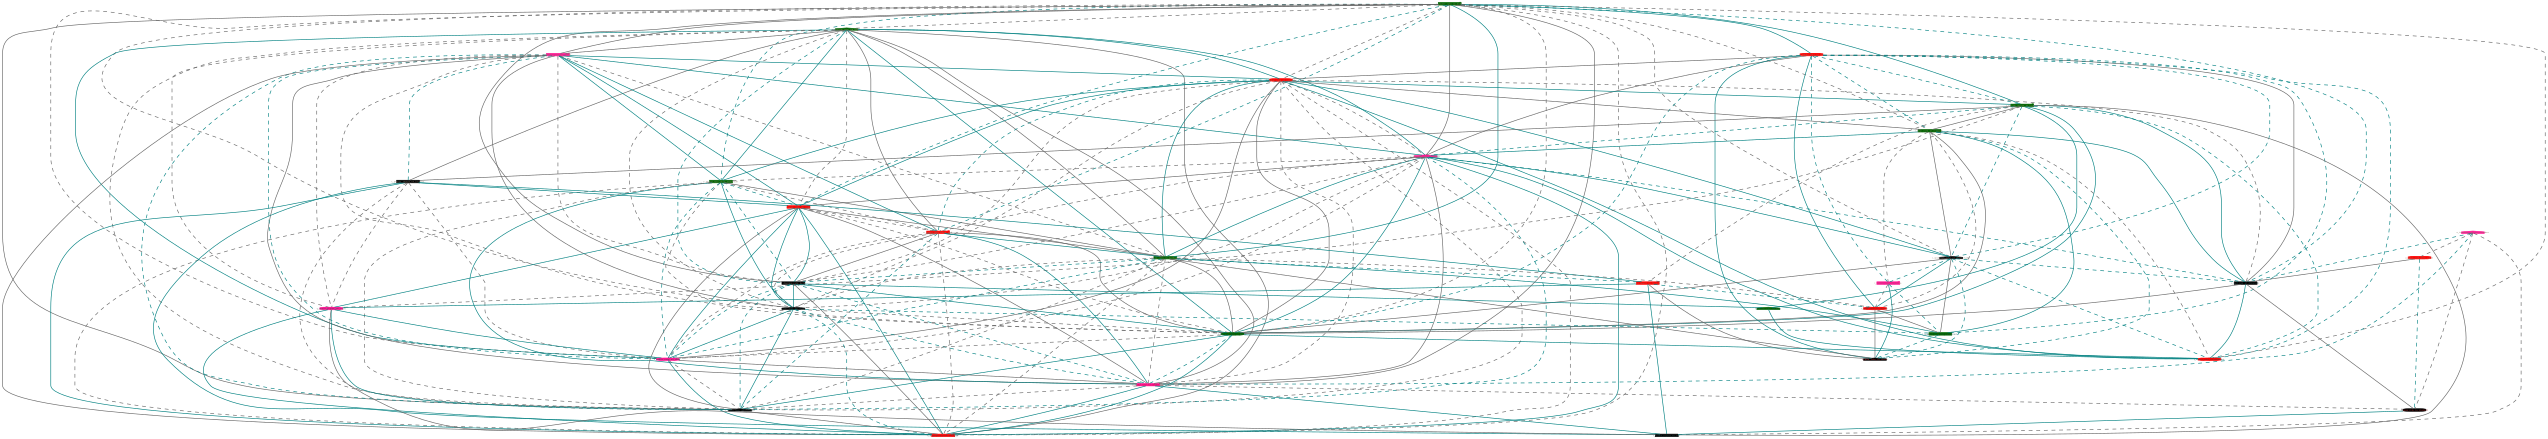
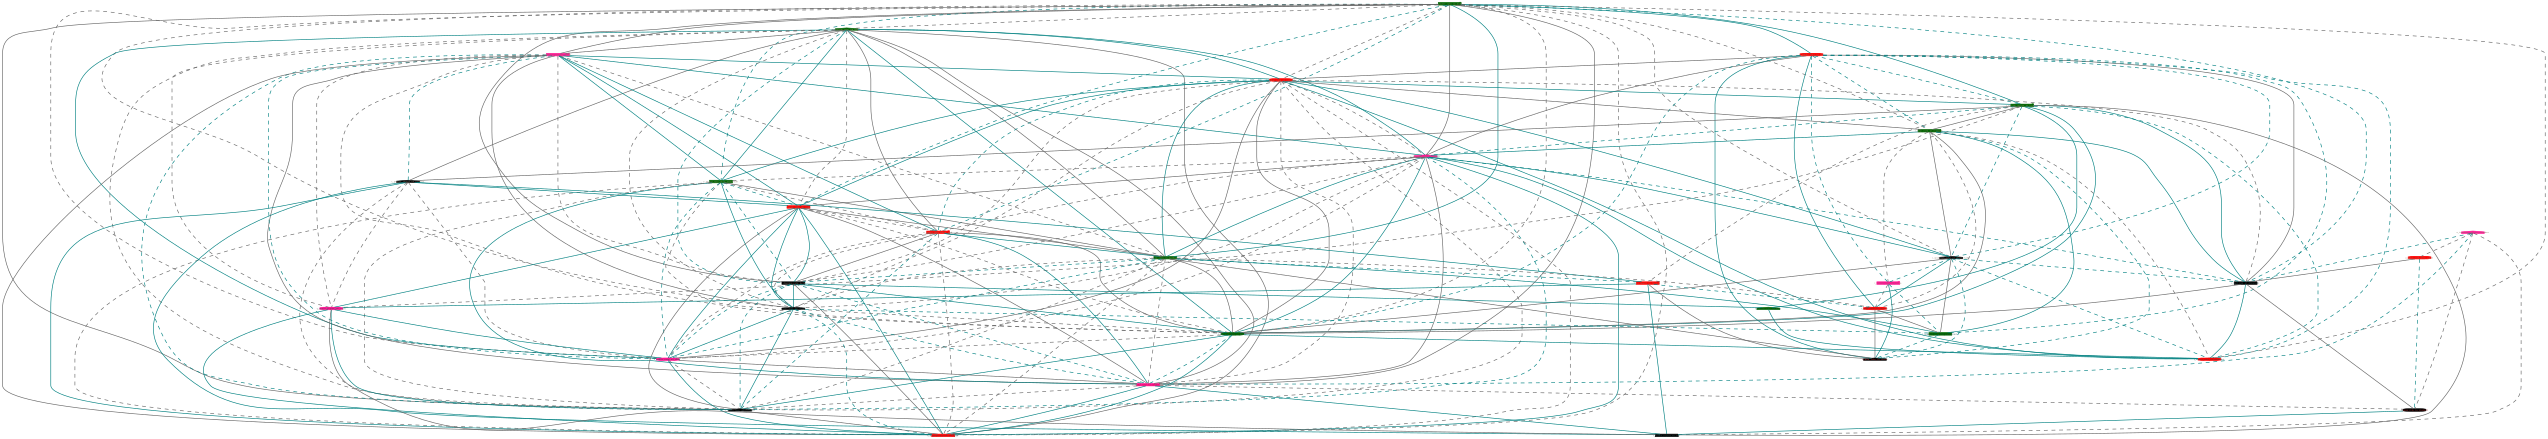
  graph {
    fontname="Fira Sans"
    node [color=darkgreen fixedsize=true fontcolor="#8b7d6b" fontsize=4 shape=note style=filled fontname="Fira Sans"]
    edge [color=teal w=1 style=solid fontname="Fira Sans"]
    "1_lower_rate_of_debt " [height=.06 shape=folder width=.5]
    "1_review_rate_on_bond " [height=.06 shape=house width=.5]
    "1_retain_rate_on_paper " [color=deeppink height=.06 width=.5]
    "0_taken_role_of_on " [color=red height=.06 shape=cylinder width=.5]
    "1_reduc_rate_of_increas " [color=red height=.06 shape=cylinder width=.5]
    "1_follow_report_of_improv " [height=.06 shape=folder width=.5]
    "1_plai_role_of_messiah " [height=.06 width=.5]
    "1_increas_rate_of_return " [color=deeppink height=.06 shape=house width=.5]
    "1_undertak_role_of_decis-make " [color=black height=.06 shape=house width=.5]
    "0_found_rate_dure_othernum " [height=.06 width=.5]
    "0_transfer_risk_to_investor " [color=deeppink height=.06 shape=house width=.5]
-   "1_prepar_report_on_impact " [color=black height=.06 width=.5]
+   "1_prepar_report_on_impact " [color=black height=.06 shape=house width=.5]
    "1_reset_rate_on_note " [color=red height=.06 width=.5]
    "0_lower_rate_befor_end " [color=red height=.06 shape=folder width=.5]
    "1_relax_rate_in_entitynam " [height=.06 width=.5]
    "1_is_report_in_bureau " [color=red height=.06 shape=folder width=.5]
    "0_depress_rate_by_% " [color=black height=.06 width=.5]
    "0_take_risk_with_capit " [color=red height=.06 shape=cylinder width=.5]
    "1_relish_role_as_home " [color=deeppink height=.06 shape=folder width=.5]
    "0_nudg_rate_to_othernum " [color=deeppink fontcolor="#b22222" height=.06 width=.5]
    "1_pose_risk_to_student " [color=black fontcolor="#b22222" height=.06 shape=cylinder width=.5]
    "0_plai_role_in_decis " [color=black fontcolor="#b22222" height=.06 shape=house width=.5]
    "1_run_risk_of_disintegr " [color=black fontcolor="#2f4f4f" height=.06 width=.5]
    "1_pai_rate_for_fund " [color=black fontcolor="#2f4f4f" height=.06 shape=house width=.5]
    "1_compar_rate_of_group " [fontcolor="#2f4f4f" height=.06 shape=cylinder width=.5]
    "1_reduc_rate_on_debt " [color=deeppink fontcolor="#2f4f4f" height=.06 shape=cylinder width=.5]
    "1_adopt_rule_of_construct " [color=red fontcolor="#2f4f4f" height=.06 shape=cylinder width=.5]
    "1_lower_rate_on_million " [color=black fontcolor="#2f4f4f" height=.06 shape=house width=.5]
    "1_downgrad_rate_on_debt " [color=red fontcolor="#2f4f4f" height=.06 shape=folder width=.5]
    "1_suppli_report_on_plan " [color=deeppink fontcolor="#2f4f4f" height=.06 shape=cylinder width=.5]
    "1_plai_role_in_declin " [color=red fontcolor="#2f4f4f" height=.06 shape=cylinder width=.5]
    "1_support_role_for_entitynam " [fontcolor="#2f4f4f" height=.06 width=.5]
    "1_follow_rule_by_judg " [fontcolor="#2f4f4f" height=.06 shape=house width=.5]
    "1_make_report_to_the " [color=black fontcolor="#2f4f4f" height=.06 width=.5]
    subgraph sub_1 {
      "1_lower_rate_of_debt "
      "1_review_rate_on_bond "
      "1_retain_rate_on_paper "
      "0_taken_role_of_on "
      "1_reduc_rate_of_increas "
      "1_follow_report_of_improv "
      "1_plai_role_of_messiah "
      "1_increas_rate_of_return "
      "1_undertak_role_of_decis-make "
      "0_found_rate_dure_othernum "
      "0_transfer_risk_to_investor "
      "1_prepar_report_on_impact "
      "1_reset_rate_on_note "
      "0_lower_rate_befor_end "
      "1_relax_rate_in_entitynam "
      "1_is_report_in_bureau "
      "0_depress_rate_by_% "
      "0_take_risk_with_capit "
      "1_relish_role_as_home "
    }
    subgraph sub_2 {
      "0_nudg_rate_to_othernum "
      "1_pose_risk_to_student "
      "0_plai_role_in_decis "
    }
    "1_lower_rate_of_debt " -- "1_review_rate_on_bond " [color=gray40 style=dashed]
    "1_lower_rate_of_debt " -- "1_retain_rate_on_paper " [color=gray40]
    "1_lower_rate_of_debt " -- "0_taken_role_of_on "
    "1_lower_rate_of_debt " -- "1_reduc_rate_of_increas " [color=gray40 w=2 style=dashed]
    "1_lower_rate_of_debt " -- "1_follow_report_of_improv "
    "1_lower_rate_of_debt " -- "1_plai_role_of_messiah " [color=gray40 style=dashed]
    "1_lower_rate_of_debt " -- "1_increas_rate_of_return " [color=gray40 w=2]
    "1_lower_rate_of_debt " -- "1_undertak_role_of_decis-make " [color=gray40 style=dashed]
    "1_lower_rate_of_debt " -- "0_found_rate_dure_othernum " [style=dashed]
    "1_lower_rate_of_debt " -- "1_reset_rate_on_note " [style=dashed]
    "1_lower_rate_of_debt " -- "0_lower_rate_befor_end " [w=2 style=dashed]
    "1_lower_rate_of_debt " -- "1_relax_rate_in_entitynam "
    "1_lower_rate_of_debt " -- "0_depress_rate_by_% " [color=gray40]
    "1_lower_rate_of_debt " -- "0_nudg_rate_to_othernum " [color=gray40]
    "1_lower_rate_of_debt " -- "1_run_risk_of_disintegr " [style=dashed]
    "1_lower_rate_of_debt " -- "1_pai_rate_for_fund " [color=gray40 style=dashed]
    "1_lower_rate_of_debt " -- "1_compar_rate_of_group " [color=gray40 w=2 style=dashed]
    "1_lower_rate_of_debt " -- "1_reduc_rate_on_debt " [color=gray40 w=2 style=dashed]
    "1_lower_rate_of_debt " -- "1_adopt_rule_of_construct " [color=gray40 style=dashed]
    "1_lower_rate_of_debt " -- "1_lower_rate_on_million " [color=gray40 w=2]
    "1_lower_rate_of_debt " -- "1_downgrad_rate_on_debt " [color=gray40 w=2 style=dashed]
    "1_review_rate_on_bond " -- "1_retain_rate_on_paper " [color=gray40 w=2]
    "1_review_rate_on_bond " -- "1_reduc_rate_of_increas "
    "1_review_rate_on_bond " -- "1_increas_rate_of_return "
    "1_review_rate_on_bond " -- "0_found_rate_dure_othernum "
    "1_review_rate_on_bond " -- "1_prepar_report_on_impact " [color=gray40]
    "1_review_rate_on_bond " -- "1_reset_rate_on_note " [color=gray40 w=2 style=dashed]
    "1_review_rate_on_bond " -- "0_lower_rate_befor_end " [color=gray40]
    "1_review_rate_on_bond " -- "1_relax_rate_in_entitynam " [color=gray40]
    "1_review_rate_on_bond " -- "0_depress_rate_by_% " [style=dashed]
    "1_review_rate_on_bond " -- "0_nudg_rate_to_othernum " [color=gray40]
    "1_review_rate_on_bond " -- "1_pai_rate_for_fund " [color=gray40 style=dashed]
    "1_review_rate_on_bond " -- "1_compar_rate_of_group "
    "1_review_rate_on_bond " -- "1_reduc_rate_on_debt " [w=2]
    "1_review_rate_on_bond " -- "1_lower_rate_on_million " [color=gray40 w=2 style=dashed]
    "1_review_rate_on_bond " -- "1_downgrad_rate_on_debt " [color=gray40 w=2]
    "1_review_rate_on_bond " -- "1_suppli_report_on_plan " [color=gray40 style=dashed]
    "1_retain_rate_on_paper " -- "1_reduc_rate_of_increas "
    "1_retain_rate_on_paper " -- "1_increas_rate_of_return "
    "1_retain_rate_on_paper " -- "0_found_rate_dure_othernum "
    "1_retain_rate_on_paper " -- "1_prepar_report_on_impact " [style=dashed]
    "1_retain_rate_on_paper " -- "1_reset_rate_on_note " [w=2]
    "1_retain_rate_on_paper " -- "0_lower_rate_befor_end "
    "1_retain_rate_on_paper " -- "1_relax_rate_in_entitynam " [color=gray40 style=dashed]
    "1_retain_rate_on_paper " -- "0_depress_rate_by_% " [color=gray40 style=dashed]
    "1_retain_rate_on_paper " -- "0_nudg_rate_to_othernum " [color=gray40]
    "1_retain_rate_on_paper " -- "1_pai_rate_for_fund " [color=gray40]
    "1_retain_rate_on_paper " -- "1_compar_rate_of_group " [color=gray40 style=dashed]
    "1_retain_rate_on_paper " -- "1_reduc_rate_on_debt " [w=2 style=dashed]
    "1_retain_rate_on_paper " -- "1_lower_rate_on_million " [w=2 style=dashed]
    "1_retain_rate_on_paper " -- "1_downgrad_rate_on_debt " [color=gray40 w=2]
    "1_retain_rate_on_paper " -- "1_suppli_report_on_plan " [color=gray40 style=dashed]
    "0_taken_role_of_on " -- "1_reduc_rate_of_increas " [color=gray40]
    "0_taken_role_of_on " -- "1_follow_report_of_improv " [style=dashed]
    "0_taken_role_of_on " -- "1_plai_role_of_messiah " [w=2 style=dashed]
    "0_taken_role_of_on " -- "1_increas_rate_of_return " [color=gray40]
    "0_taken_role_of_on " -- "1_undertak_role_of_decis-make " [w=2 style=dashed]
    "0_taken_role_of_on " -- "1_relish_role_as_home " [style=dashed]
    "0_taken_role_of_on " -- "0_plai_role_in_decis "
    "0_taken_role_of_on " -- "1_run_risk_of_disintegr " [color=gray40]
    "0_taken_role_of_on " -- "1_compar_rate_of_group " [style=dashed]
    "0_taken_role_of_on " -- "1_adopt_rule_of_construct " [style=dashed]
    "0_taken_role_of_on " -- "1_plai_role_in_declin "
    "0_taken_role_of_on " -- "1_support_role_for_entitynam " [style=dashed]
    "1_reduc_rate_of_increas " -- "1_follow_report_of_improv "
    "1_reduc_rate_of_increas " -- "1_plai_role_of_messiah " [color=gray40]
    "1_reduc_rate_of_increas " -- "1_increas_rate_of_return " [color=gray40 w=2 style=dashed]
    "1_reduc_rate_of_increas " -- "1_undertak_role_of_decis-make "
    "1_reduc_rate_of_increas " -- "0_found_rate_dure_othernum "
    "1_reduc_rate_of_increas " -- "1_reset_rate_on_note "
    "1_reduc_rate_of_increas " -- "0_lower_rate_befor_end " [style=dashed]
    "1_reduc_rate_of_increas " -- "1_relax_rate_in_entitynam "
    "1_reduc_rate_of_increas " -- "0_depress_rate_by_% " [color=gray40 style=dashed]
    "1_reduc_rate_of_increas " -- "0_nudg_rate_to_othernum " [color=gray40 style=dashed]
    "1_reduc_rate_of_increas " -- "1_run_risk_of_disintegr " [color=gray40 style=dashed]
    "1_reduc_rate_of_increas " -- "1_pai_rate_for_fund " [color=gray40 style=dashed]
    "1_reduc_rate_of_increas " -- "1_compar_rate_of_group " [color=gray40 w=2]
    "1_reduc_rate_of_increas " -- "1_reduc_rate_on_debt " [color=gray40 w=2]
    "1_reduc_rate_of_increas " -- "1_adopt_rule_of_construct "
    "1_reduc_rate_of_increas " -- "1_lower_rate_on_million " [color=gray40 style=dashed]
    "1_reduc_rate_of_increas " -- "1_downgrad_rate_on_debt " [color=gray40 style=dashed]
    "1_follow_report_of_improv " -- "1_plai_role_of_messiah " [color=gray40]
    "1_follow_report_of_improv " -- "1_increas_rate_of_return " [style=dashed]
    "1_follow_report_of_improv " -- "1_undertak_role_of_decis-make " [style=dashed]
    "1_follow_report_of_improv " -- "1_prepar_report_on_impact " [color=gray40]
    "1_follow_report_of_improv " -- "1_is_report_in_bureau " [color=gray40 style=dashed]
    "1_follow_report_of_improv " -- "1_run_risk_of_disintegr "
    "1_follow_report_of_improv " -- "1_compar_rate_of_group "
    "1_follow_report_of_improv " -- "1_adopt_rule_of_construct " [style=dashed]
    "1_follow_report_of_improv " -- "1_suppli_report_on_plan " [color=gray40 style=dashed]
    "1_follow_report_of_improv " -- "1_follow_rule_by_judg "
    "1_follow_report_of_improv " -- "1_make_report_to_the " [color=gray40]
    "1_plai_role_of_messiah " -- "1_increas_rate_of_return "
    "1_plai_role_of_messiah " -- "1_undertak_role_of_decis-make " [color=gray40 w=2]
    "1_plai_role_of_messiah " -- "1_relish_role_as_home " [color=gray40 style=dashed]
    "1_plai_role_of_messiah " -- "0_plai_role_in_decis " [w=2 style=dashed]
    "1_plai_role_of_messiah " -- "1_run_risk_of_disintegr "
    "1_plai_role_of_messiah " -- "1_compar_rate_of_group " [color=gray40]
    "1_plai_role_of_messiah " -- "1_adopt_rule_of_construct " [color=gray40 style=dashed]
    "1_plai_role_of_messiah " -- "1_plai_role_in_declin " [color=gray40 w=2 style=dashed]
    "1_plai_role_of_messiah " -- "1_support_role_for_entitynam "
    "1_increas_rate_of_return " -- "1_undertak_role_of_decis-make "
    "1_increas_rate_of_return " -- "0_found_rate_dure_othernum " [color=gray40 style=dashed]
    "1_increas_rate_of_return " -- "1_reset_rate_on_note " [color=gray40]
    "1_increas_rate_of_return " -- "0_lower_rate_befor_end " [color=gray40 style=dashed]
    "1_increas_rate_of_return " -- "1_relax_rate_in_entitynam "
    "1_increas_rate_of_return " -- "0_depress_rate_by_% " [color=gray40 style=dashed]
    "1_increas_rate_of_return " -- "0_nudg_rate_to_othernum " [color=gray40]
    "1_increas_rate_of_return " -- "1_run_risk_of_disintegr " [style=dashed]
    "1_increas_rate_of_return " -- "1_pai_rate_for_fund " [color=gray40 style=dashed]
    "1_increas_rate_of_return " -- "1_compar_rate_of_group " [w=2]
    "1_increas_rate_of_return " -- "1_reduc_rate_on_debt " [color=gray40 style=dashed]
    "1_increas_rate_of_return " -- "1_adopt_rule_of_construct "
    "1_increas_rate_of_return " -- "1_lower_rate_on_million " [style=dashed]
    "1_increas_rate_of_return " -- "1_downgrad_rate_on_debt "
    "1_undertak_role_of_decis-make " -- "1_relish_role_as_home " [style=dashed]
    "1_undertak_role_of_decis-make " -- "0_plai_role_in_decis " [style=dashed]
    "1_undertak_role_of_decis-make " -- "1_run_risk_of_disintegr " [style=dashed]
    "1_undertak_role_of_decis-make " -- "1_compar_rate_of_group " [color=gray40]
    "1_undertak_role_of_decis-make " -- "1_adopt_rule_of_construct " [style=dashed]
    "1_undertak_role_of_decis-make " -- "1_plai_role_in_declin "
    "1_undertak_role_of_decis-make " -- "1_support_role_for_entitynam " [color=gray40]
    "0_found_rate_dure_othernum " -- "1_reset_rate_on_note " [style=dashed]
    "0_found_rate_dure_othernum " -- "0_lower_rate_befor_end " [color=gray40 style=dashed]
    "0_found_rate_dure_othernum " -- "1_relax_rate_in_entitynam " [color=gray40]
    "0_found_rate_dure_othernum " -- "0_depress_rate_by_% " [style=dashed]
    "0_found_rate_dure_othernum " -- "0_nudg_rate_to_othernum " [w=2]
    "0_found_rate_dure_othernum " -- "1_pai_rate_for_fund "
    "0_found_rate_dure_othernum " -- "1_compar_rate_of_group " [color=gray40 style=dashed]
    "0_found_rate_dure_othernum " -- "1_reduc_rate_on_debt " [style=dashed]
    "0_found_rate_dure_othernum " -- "1_lower_rate_on_million " [color=gray40 style=dashed]
    "0_found_rate_dure_othernum " -- "1_downgrad_rate_on_debt " [color=gray40 style=dashed]
    "0_transfer_risk_to_investor " -- "0_take_risk_with_capit " [color=gray40 style=dashed]
    "0_transfer_risk_to_investor " -- "0_nudg_rate_to_othernum " [style=dashed]
    "0_transfer_risk_to_investor " -- "1_pose_risk_to_student " [color=gray40 w=2 style=dashed]
    "0_transfer_risk_to_investor " -- "1_run_risk_of_disintegr " [style=dashed]
    "0_transfer_risk_to_investor " -- "1_make_report_to_the " [color=gray40 style=dashed]
    "1_prepar_report_on_impact " -- "1_reset_rate_on_note "
    "1_prepar_report_on_impact " -- "1_is_report_in_bureau "
    "1_prepar_report_on_impact " -- "1_reduc_rate_on_debt " [color=gray40 style=dashed]
    "1_prepar_report_on_impact " -- "1_lower_rate_on_million " [color=gray40 style=dashed]
    "1_prepar_report_on_impact " -- "1_downgrad_rate_on_debt "
    "1_prepar_report_on_impact " -- "1_suppli_report_on_plan " [color=gray40 w=2 style=dashed]
    "1_prepar_report_on_impact " -- "1_make_report_to_the "
    "1_reset_rate_on_note " -- "0_lower_rate_befor_end " [color=gray40 style=dashed]
    "1_reset_rate_on_note " -- "1_relax_rate_in_entitynam " [color=gray40]
    "1_reset_rate_on_note " -- "0_depress_rate_by_% "
    "1_reset_rate_on_note " -- "0_nudg_rate_to_othernum " [color=gray40]
    "1_reset_rate_on_note " -- "1_pai_rate_for_fund "
    "1_reset_rate_on_note " -- "1_compar_rate_of_group " [color=gray40 style=dashed]
    "1_reset_rate_on_note " -- "1_reduc_rate_on_debt " [w=2]
    "1_reset_rate_on_note " -- "1_lower_rate_on_million " [color=gray40 w=2]
    "1_reset_rate_on_note " -- "1_downgrad_rate_on_debt " [w=2]
    "1_reset_rate_on_note " -- "1_suppli_report_on_plan "
    "0_lower_rate_befor_end " -- "1_relax_rate_in_entitynam "
    "0_lower_rate_befor_end " -- "0_depress_rate_by_% " [color=gray40]
    "0_lower_rate_befor_end " -- "0_nudg_rate_to_othernum "
    "0_lower_rate_befor_end " -- "1_pai_rate_for_fund " [color=gray40 style=dashed]
    "0_lower_rate_befor_end " -- "1_compar_rate_of_group " [color=gray40]
    "0_lower_rate_befor_end " -- "1_reduc_rate_on_debt " [color=gray40 style=dashed]
    "0_lower_rate_befor_end " -- "1_lower_rate_on_million " [w=2 style=dashed]
    "0_lower_rate_befor_end " -- "1_downgrad_rate_on_debt " [color=gray40 style=dashed]
    "1_relax_rate_in_entitynam " -- "1_is_report_in_bureau " [style=dashed]
    "1_relax_rate_in_entitynam " -- "0_depress_rate_by_% " [style=dashed]
    "1_relax_rate_in_entitynam " -- "0_nudg_rate_to_othernum " [color=gray40 style=dashed]
    "1_relax_rate_in_entitynam " -- "0_plai_role_in_decis " [color=gray40]
    "1_relax_rate_in_entitynam " -- "1_pai_rate_for_fund " [color=gray40 style=dashed]
    "1_relax_rate_in_entitynam " -- "1_compar_rate_of_group " [color=gray40]
    "1_relax_rate_in_entitynam " -- "1_reduc_rate_on_debt " [style=dashed]
    "1_relax_rate_in_entitynam " -- "1_lower_rate_on_million " [color=gray40 style=dashed]
    "1_relax_rate_in_entitynam " -- "1_downgrad_rate_on_debt " [color=gray40 style=dashed]
    "1_relax_rate_in_entitynam " -- "1_plai_role_in_declin " [color=gray40 style=dashed]
    "1_relax_rate_in_entitynam " -- "1_support_role_for_entitynam "
    "1_is_report_in_bureau " -- "0_plai_role_in_decis " [color=gray40]
    "1_is_report_in_bureau " -- "1_suppli_report_on_plan "
    "1_is_report_in_bureau " -- "1_plai_role_in_declin " [style=dashed]
    "1_is_report_in_bureau " -- "1_make_report_to_the "
    "0_depress_rate_by_% " -- "0_nudg_rate_to_othernum " [style=dashed]
    "0_depress_rate_by_% " -- "1_pai_rate_for_fund "
    "0_depress_rate_by_% " -- "1_compar_rate_of_group "
    "0_depress_rate_by_% " -- "1_reduc_rate_on_debt " [style=dashed]
    "0_depress_rate_by_% " -- "1_lower_rate_on_million " [style=dashed]
    "0_depress_rate_by_% " -- "1_downgrad_rate_on_debt " [color=gray40]
    "0_depress_rate_by_% " -- "1_follow_rule_by_judg "
    "0_take_risk_with_capit " -- "1_pose_risk_to_student " [style=dashed]
    "0_take_risk_with_capit " -- "1_run_risk_of_disintegr " [color=gray40]
    "1_relish_role_as_home " -- "0_plai_role_in_decis "
    "1_relish_role_as_home " -- "1_plai_role_in_declin " [color=gray40 style=dashed]
    "1_relish_role_as_home " -- "1_support_role_for_entitynam " [style=dashed]
    "0_nudg_rate_to_othernum " -- "1_pose_risk_to_student " [color=gray40 style=dashed]
    "0_nudg_rate_to_othernum " -- "1_lower_rate_on_million " [color=gray40 style=dashed]
    "0_nudg_rate_to_othernum " -- "1_downgrad_rate_on_debt "
    "0_nudg_rate_to_othernum " -- "1_make_report_to_the "
    "1_pose_risk_to_student " -- "1_make_report_to_the "
    "1_run_risk_of_disintegr " -- "1_pose_risk_to_student " [color=gray40]
    "1_run_risk_of_disintegr " -- "1_compar_rate_of_group " [color=gray40]
    "1_run_risk_of_disintegr " -- "1_adopt_rule_of_construct "
    "1_pai_rate_for_fund " -- "0_nudg_rate_to_othernum " [style=dashed]
    "1_pai_rate_for_fund " -- "1_compar_rate_of_group " [color=gray40 style=dashed]
    "1_pai_rate_for_fund " -- "1_reduc_rate_on_debt "
    "1_pai_rate_for_fund " -- "1_lower_rate_on_million "
    "1_pai_rate_for_fund " -- "1_downgrad_rate_on_debt " [style=dashed]
    "1_pai_rate_for_fund " -- "1_support_role_for_entitynam " [style=dashed]
    "1_compar_rate_of_group " -- "0_nudg_rate_to_othernum " [style=dashed]
    "1_compar_rate_of_group " -- "1_reduc_rate_on_debt " [color=gray40 style=dashed]
    "1_compar_rate_of_group " -- "1_adopt_rule_of_construct "
    "1_compar_rate_of_group " -- "1_lower_rate_on_million "
    "1_compar_rate_of_group " -- "1_downgrad_rate_on_debt "
    "1_reduc_rate_on_debt " -- "0_nudg_rate_to_othernum " [color=gray40]
    "1_reduc_rate_on_debt " -- "1_lower_rate_on_million " [color=gray40 w=2 style=dashed]
    "1_reduc_rate_on_debt " -- "1_downgrad_rate_on_debt " [w=3]
    "1_lower_rate_on_million " -- "1_downgrad_rate_on_debt " [color=gray40 w=2]
    "1_suppli_report_on_plan " -- "1_reduc_rate_on_debt "
    "1_suppli_report_on_plan " -- "1_lower_rate_on_million "
    "1_suppli_report_on_plan " -- "1_downgrad_rate_on_debt "
    "1_suppli_report_on_plan " -- "1_make_report_to_the " [color=gray40]
    "1_plai_role_in_declin " -- "0_plai_role_in_decis " [color=gray40 w=3]
    "1_plai_role_in_declin " -- "1_support_role_for_entitynam " [color=gray40]
    "1_support_role_for_entitynam " -- "0_plai_role_in_decis " [style=dashed]
    "1_follow_rule_by_judg " -- "1_adopt_rule_of_construct "
  }
